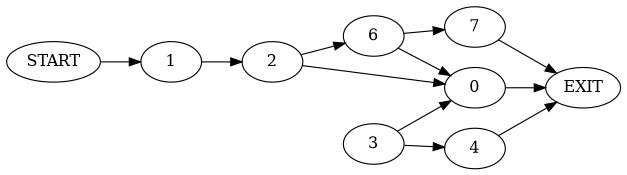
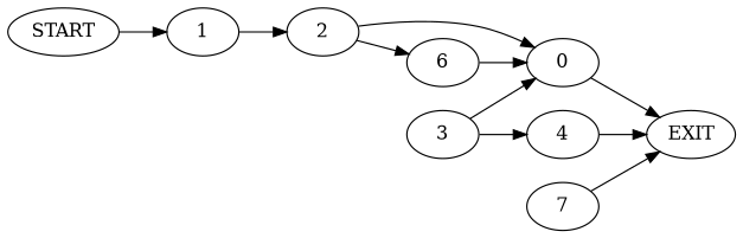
  digraph {
    rankdir=LR
    n1 [label=START]
    1
    2
    n4 [label=EXIT]
    n5 [label=0]
    6
    3
    4
    7
    n1 -> 1
    1 -> 2
    2 -> n5
    2 -> 6
    n5 -> n4
    6 -> n5
-   6 -> 7
    3 -> n5
    3 -> 4
    4 -> n4
    7 -> n4
  }
